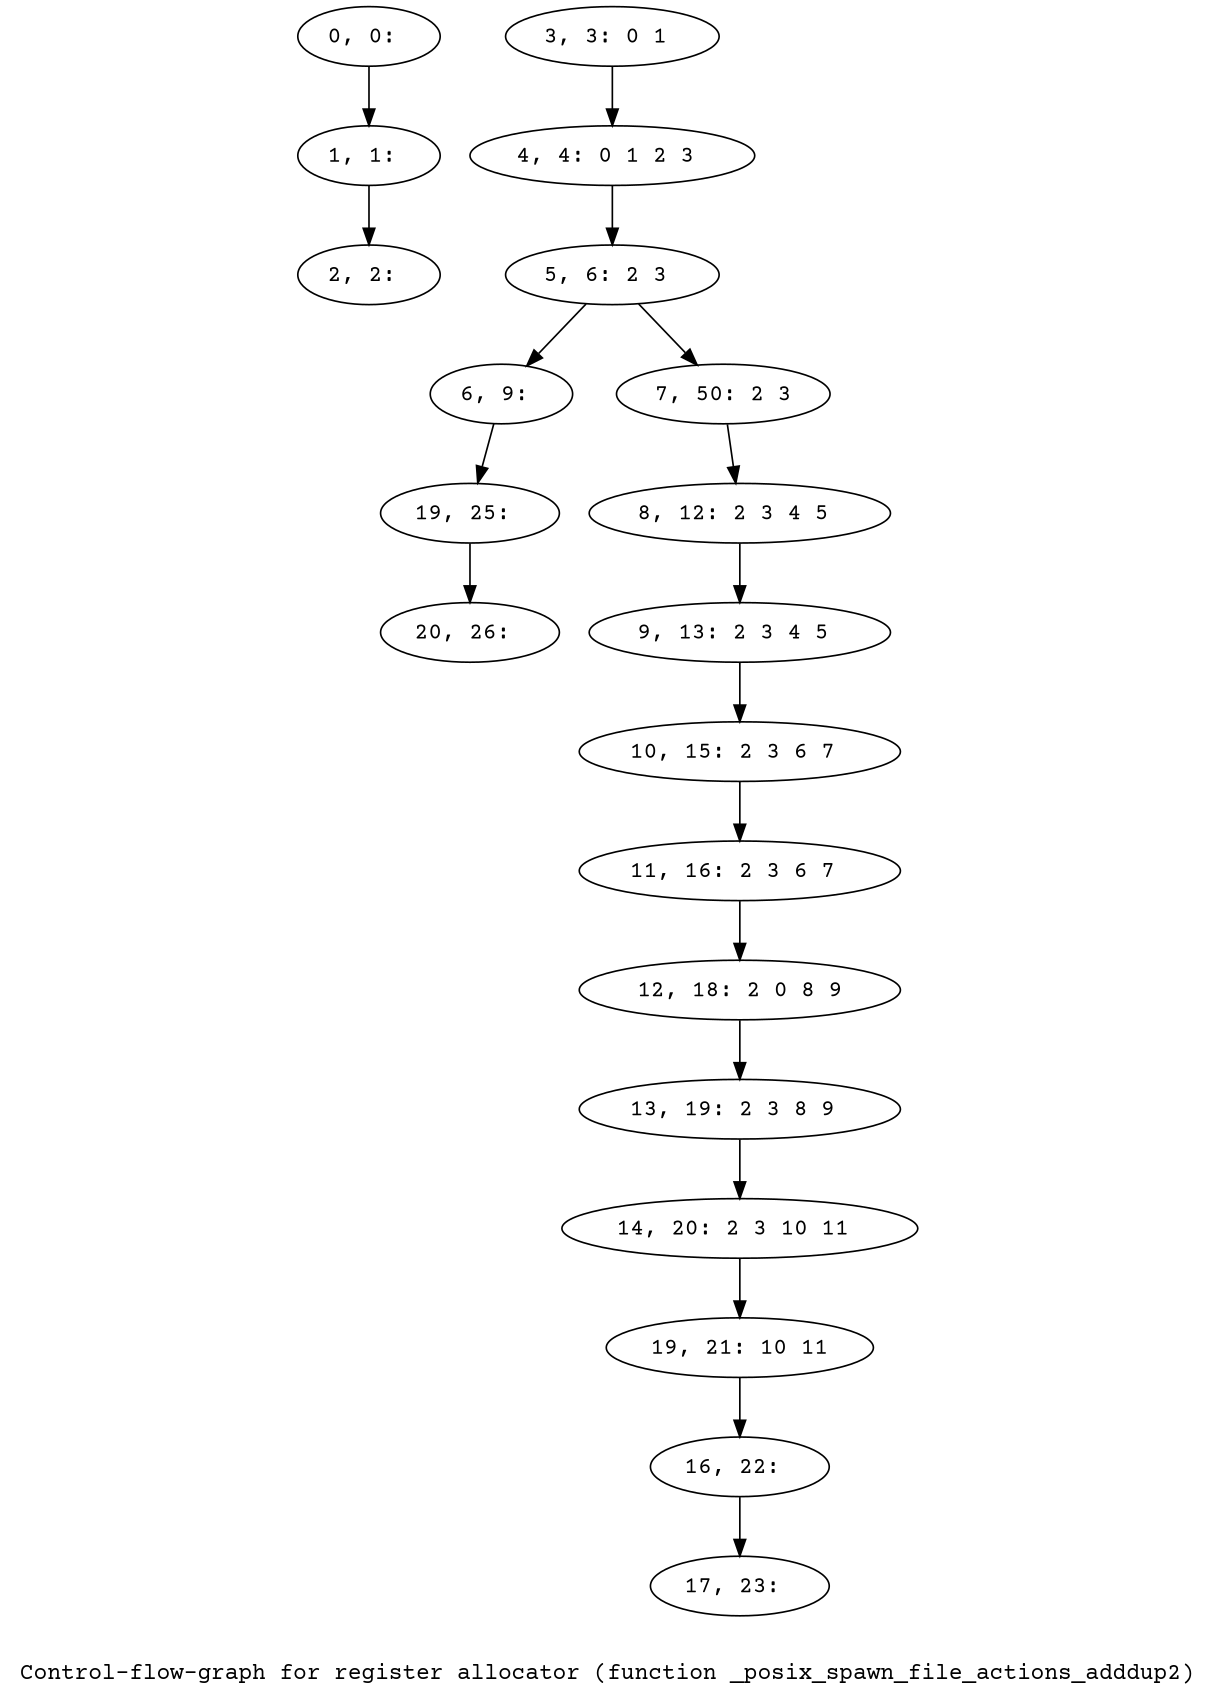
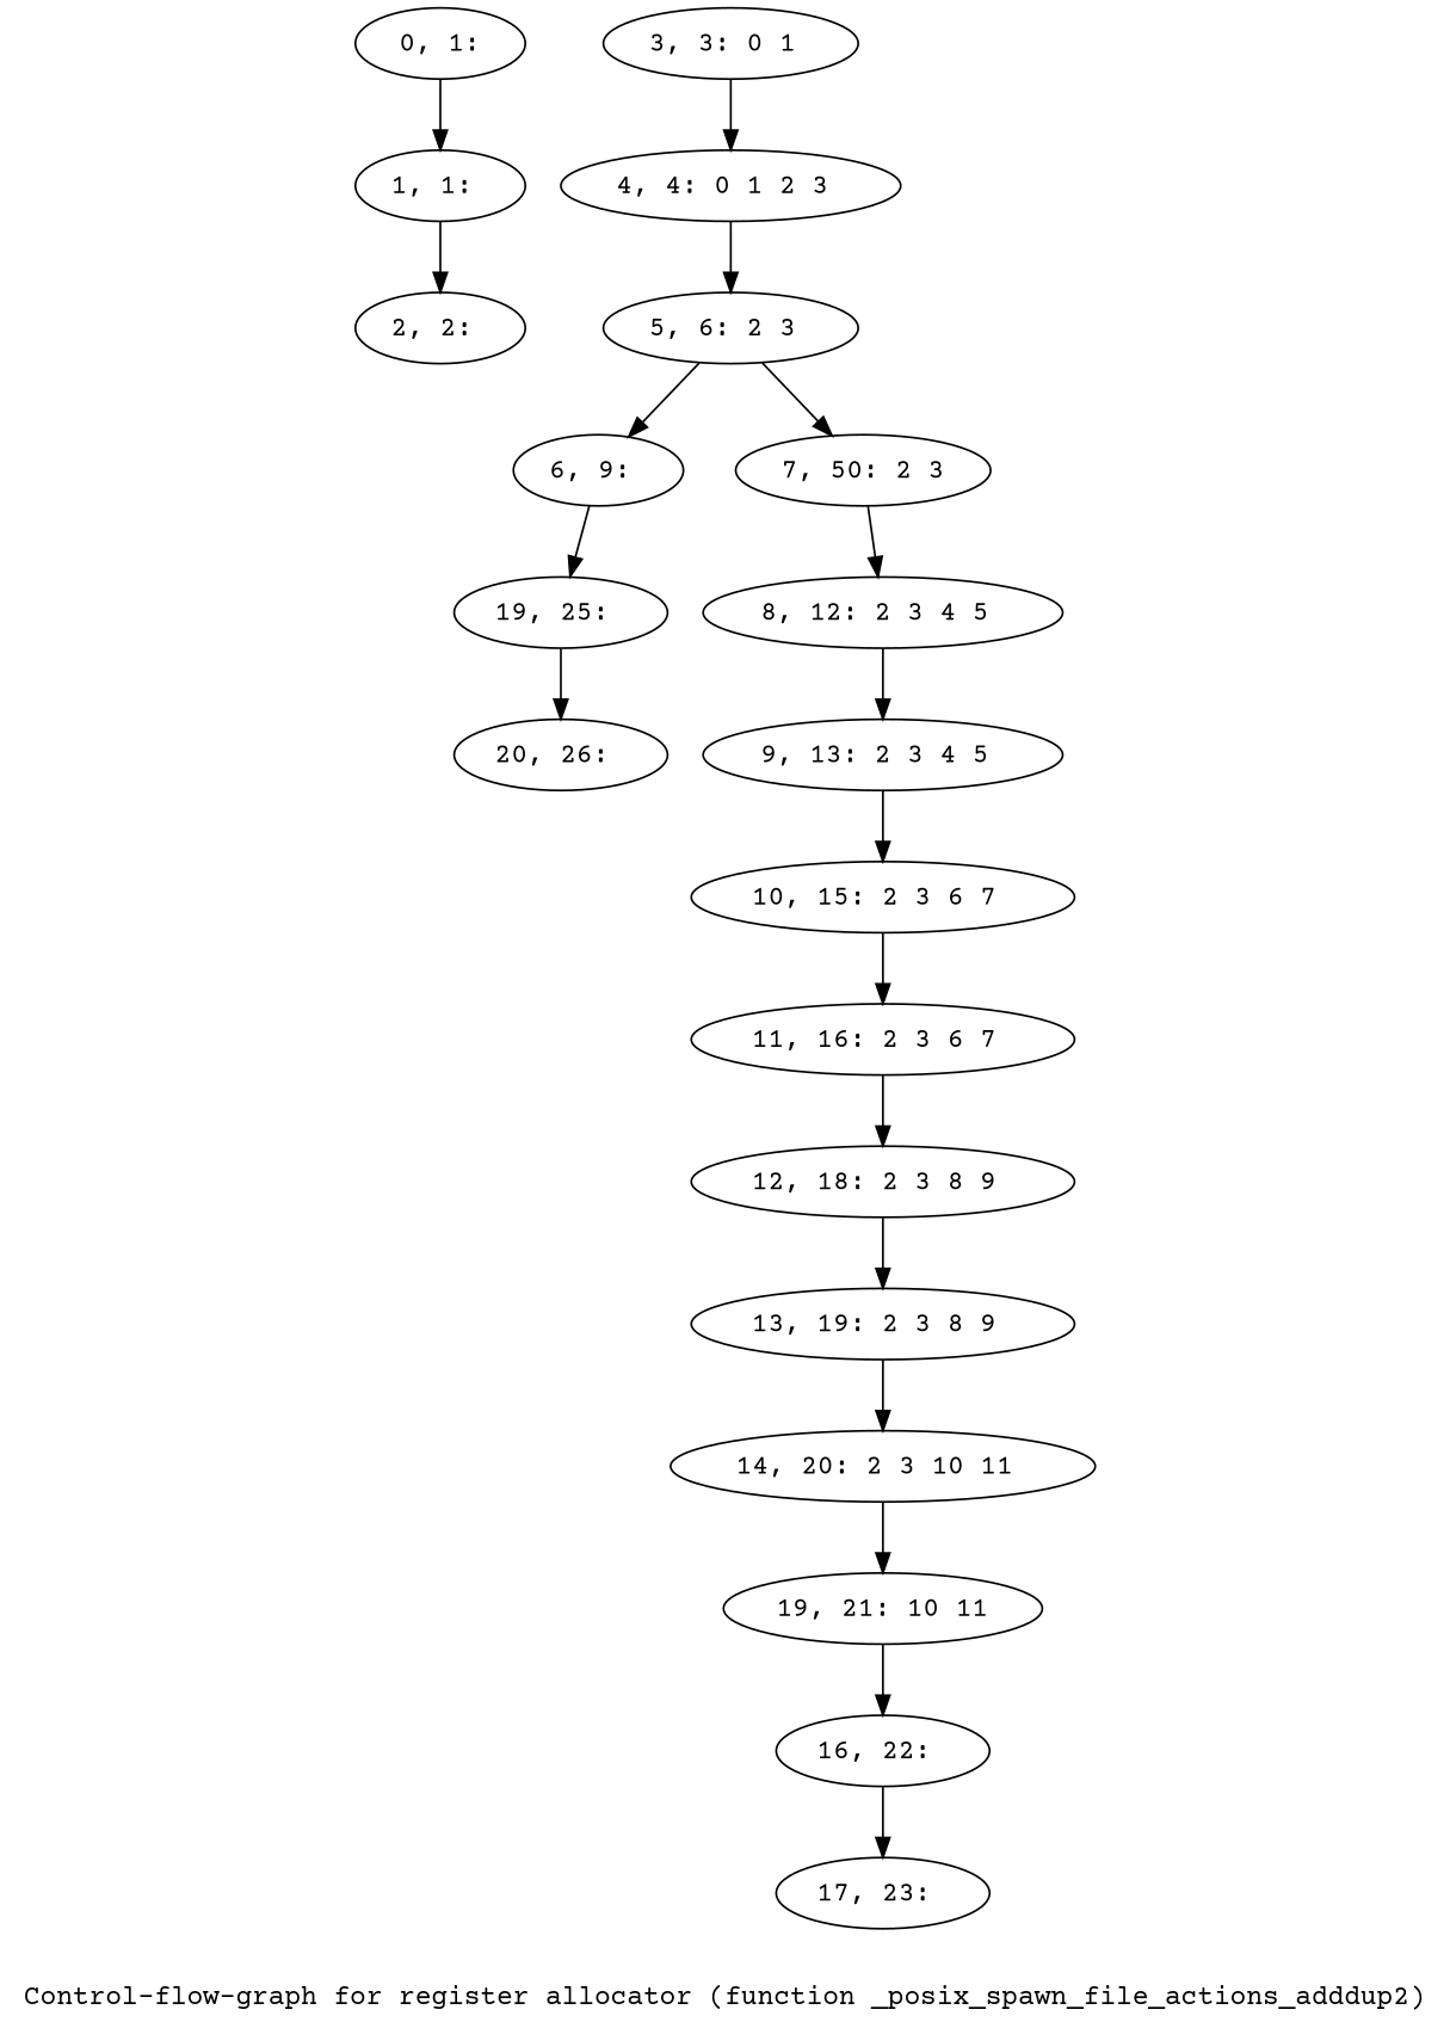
  digraph {
    fontname="Courier Prime"
    label="Control-flow-graph for register allocator (function _posix_spawn_file_actions_adddup2)"
    node [fontname="Courier Prime"]
    edge [fontname="Courier Prime"]
-   n1 [label="0, 0: "]
+   n1 [label="0, 1:"]
    n2 [label="1, 1: "]
    n3 [label="2, 2: "]
    n4 [label="3, 3: 0 1 "]
    n5 [label="4, 4: 0 1 2 3 "]
    n6 [label="5, 6: 2 3 "]
    n7 [label="6, 9: "]
    n8 [label="7, 50: 2 3"]
    n9 [label="19, 25: "]
    n10 [label="8, 12: 2 3 4 5 "]
    n11 [label="20, 26: "]
    n12 [label="9, 13: 2 3 4 5 "]
    n13 [label="10, 15: 2 3 6 7 "]
    n14 [label="11, 16: 2 3 6 7 "]
-   n15 [label="12, 18: 2 0 8 9"]
+   n15 [label="12, 18: 2 3 8 9 "]
    n16 [label="13, 19: 2 3 8 9 "]
    n17 [label="14, 20: 2 3 10 11 "]
    n18 [label="19, 21: 10 11"]
    n19 [label="16, 22: "]
    n20 [label="17, 23: "]
    n1 -> n2
    n2 -> n3
    n4 -> n5
    n5 -> n6
    n6 -> n7
    n6 -> n8
    n7 -> n9
    n8 -> n10
    n9 -> n11
    n10 -> n12
    n12 -> n13
    n13 -> n14
    n14 -> n15
    n15 -> n16
    n16 -> n17
    n17 -> n18
    n18 -> n19
    n19 -> n20
  }
